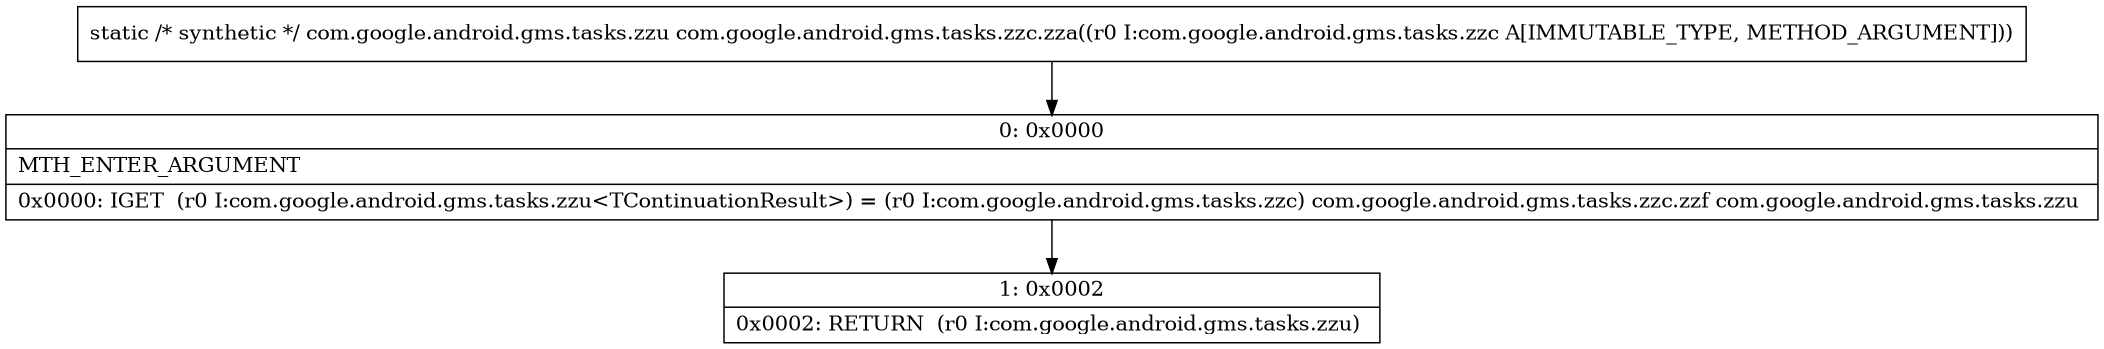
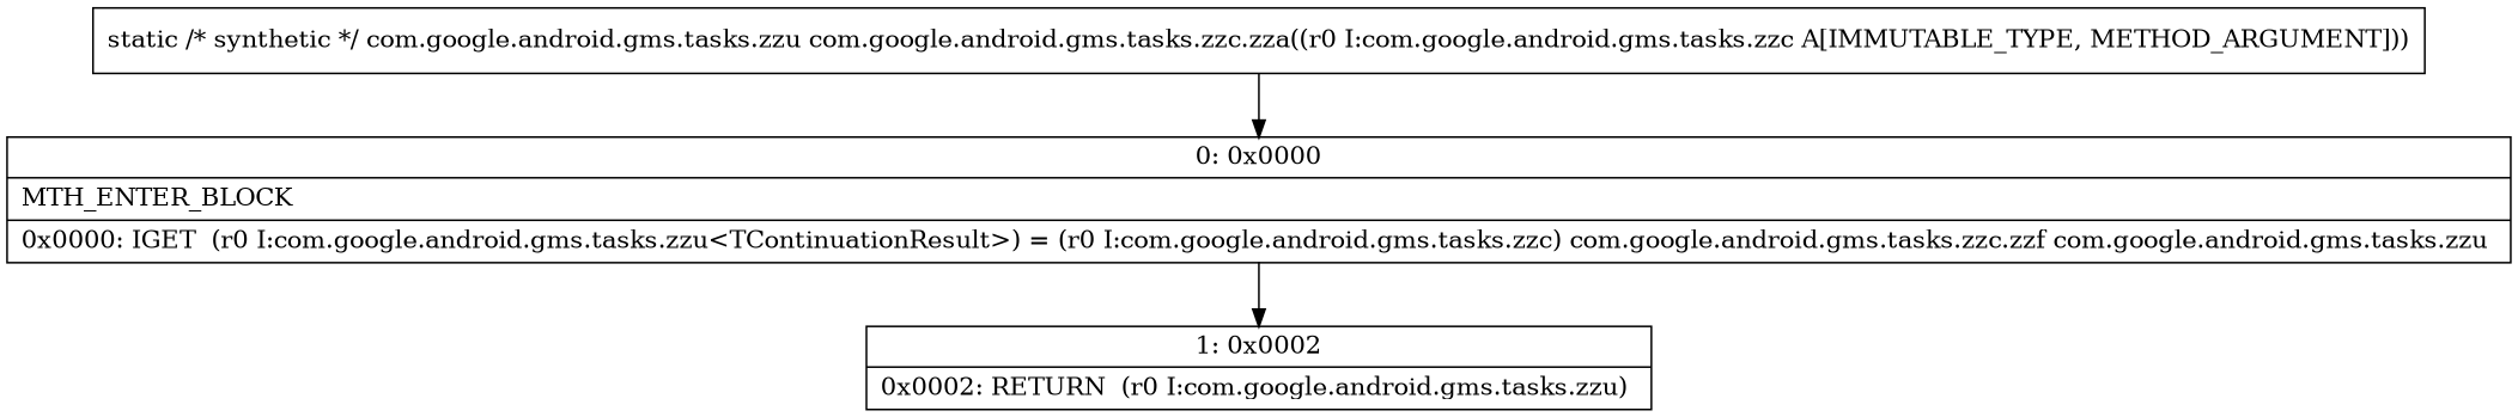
  digraph {
    node [shape=record]
-   n1 [label="{0\:\ 0x0000|MTH_ENTER_ARGUMENT\l|0x0000: IGET  (r0 I:com.google.android.gms.tasks.zzu\<TContinuationResult\>) = (r0 I:com.google.android.gms.tasks.zzc) com.google.android.gms.tasks.zzc.zzf com.google.android.gms.tasks.zzu \l}"]
+   n1 [label="{0\:\ 0x0000|MTH_ENTER_BLOCK\l|0x0000: IGET  (r0 I:com.google.android.gms.tasks.zzu\<TContinuationResult\>) = (r0 I:com.google.android.gms.tasks.zzc) com.google.android.gms.tasks.zzc.zzf com.google.android.gms.tasks.zzu \l}"]
    n2 [label="{1\:\ 0x0002|0x0002: RETURN  (r0 I:com.google.android.gms.tasks.zzu) \l}"]
    n3 [label="{static \/* synthetic *\/ com.google.android.gms.tasks.zzu com.google.android.gms.tasks.zzc.zza((r0 I:com.google.android.gms.tasks.zzc A[IMMUTABLE_TYPE, METHOD_ARGUMENT])) }"]
    n1 -> n2
    n3 -> n1
  }
